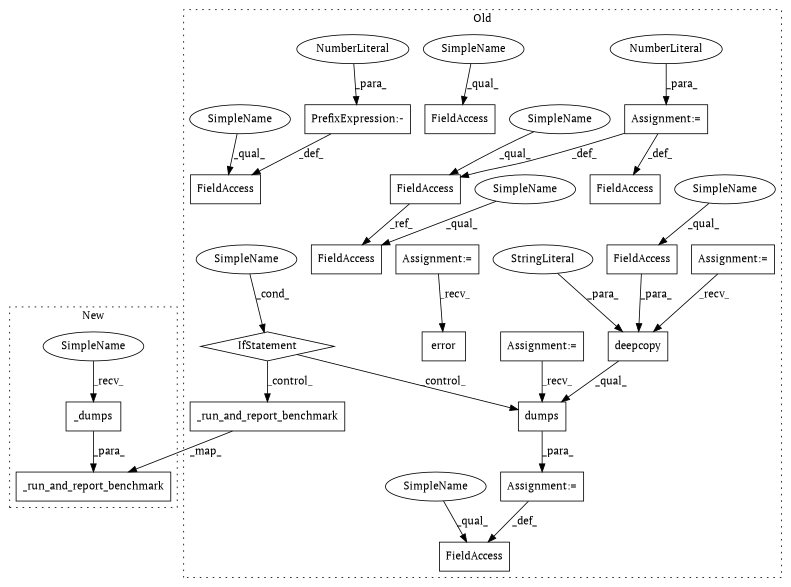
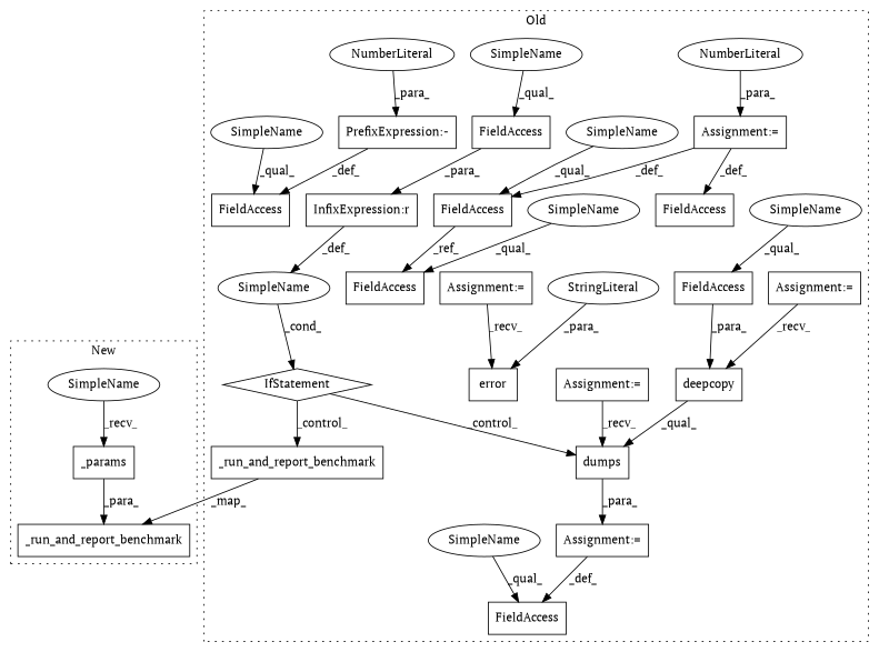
  digraph {
    fontname="PT Serif"
    node [a=42 fontname="PT Serif" l=4 s=6481 shape=box]
    edge [fontname="PT Serif"]
    n1 [a=32 l=27 label=_run_and_report_benchmark s=7087]
    n2 [a=22 l=13 label=FieldAccess]
    n3 [label=SimpleName shape=ellipse l="" s=""]
    n4 [a=32 l="6,1" label=error s="7002,7059"]
+   n5 [a=27 label="InfixExpression:r" s=6976]
    n6 [a=22 l=19 label=FieldAccess s=6957]
    n7 [a=22 l=13 label=FieldAccess s=6745]
    n8 [a=22 l=20 label=FieldAccess s=6542]
    n9 [a=25 l="4,2" label=IfStatement s="6953,6984" shape=diamond]
    n10 [a=32 l="9,1" label=deepcopy s="6533,6562"]
    n11 [a=22 l=21 label=FieldAccess s=6764]
    n12 [a=22 l=14 label=FieldAccess s=6730]
    n13 [a=22 l=26 label=FieldAccess s=6918]
    n14 [a=32 l="6,1" label=dumps s="6791,6803"]
    n15 [a=7 label="Assignment:=" s=6428]
    n16 [a=7 l=1 label="Assignment:=" s=6494]
    n17 [a=34 l=1 label=NumberLiteral s=6495 shape=ellipse]
    n18 [a=45 l=51 label=StringLiteral s=7008 shape=ellipse]
    n19 [a=7 label="Assignment:=" s=6396]
    n20 [a=7 l=7 label="Assignment:=" s=6376]
    n21 [a=7 l=1 label="Assignment:=" s=6785]
    n22 [a=38 l=1 label="PrefixExpression:-" s=6945]
    n23 [a=34 l=1 label=NumberLiteral s=6946 shape=ellipse]
    n24 [label=SimpleName s=6745 shape=ellipse]
    n25 [label=SimpleName s=6542 shape=ellipse]
    n26 [label=SimpleName s=6957 shape=ellipse]
    n27 [label=SimpleName shape=ellipse]
    n28 [l=5 label=SimpleName s=6918 shape=ellipse]
    n29 [l=5 label=SimpleName s=6764 shape=ellipse]
    n30 [a=32 l="26,1" label=_run_and_report_benchmark s="6483,6515"]
-   n31 [a=32 l=9 label=_dumps s=6172]
+   n31 [a=32 l=9 label=_params s=6172]
    n32 [label=SimpleName s=6167 shape=ellipse]
    subgraph cluster_1 {
      label=Old
      style=dotted
      n1
      n2
      n3
      n4
+     n5
      n6
      n7
      n8
      n9
      n10
      n11
      n12
      n13
      n14
      n15
      n16
      n17
      n18
      n19
      n20
      n21
      n22
      n23
      n24
      n25
      n26
      n27
      n28
      n29
    }
    subgraph cluster_2 {
      label=New
      style=dotted
      n30
      n31
      n32
    }
    n1 -> n30 [label=_map_]
    n2 -> n7 [label=_ref_]
    n3 -> n9 [label=_cond_]
+   n5 -> n3 [label=_def_]
+   n6 -> n5 [label=_para_]
    n8 -> n10 [label=_para_]
    n9 -> n1 [label=_control_]
    n9 -> n14 [label=_control_]
    n10 -> n14 [label=_qual_]
    n14 -> n21 [label=_para_]
    n15 -> n10 [label=_recv_]
    n16 -> n2 [label=_def_]
    n16 -> n12 [label=_def_]
    n17 -> n16 [label=_para_]
-   n18 -> n10 [label=_para_]
+   n18 -> n4 [label=_para_]
    n19 -> n14 [label=_recv_]
    n20 -> n4 [label=_recv_]
    n21 -> n11 [label=_def_]
    n22 -> n13 [label=_def_]
    n23 -> n22 [label=_para_]
    n24 -> n7 [label=_qual_]
    n25 -> n8 [label=_qual_]
    n26 -> n6 [label=_qual_]
    n27 -> n2 [label=_qual_]
    n28 -> n13 [label=_qual_]
    n29 -> n11 [label=_qual_]
    n31 -> n30 [label=_para_]
    n32 -> n31 [label=_recv_]
  }
